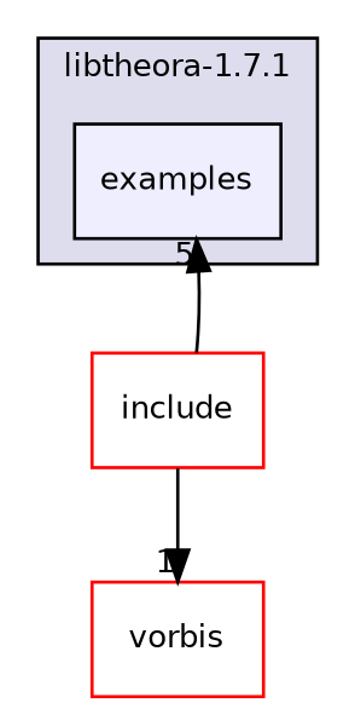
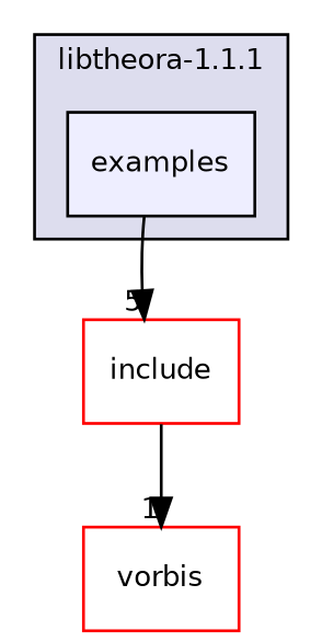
  digraph {
    compound=true
    fontname="DejaVu Sans"
    node [fillcolor=white fontname="DejaVu Sans" fontsize=10 shape=box style=filled color=red]
    edge [fontname="DejaVu Sans" labeldistance=1.5 labelfontname=Helvetica labelfontsize=10]
    n1 [fillcolor="#eeeeff" label=examples pencolor=black color=""]
    n2 [label=include]
    n3 [label=vorbis]
    subgraph cluster_1 {
      bgcolor="#ddddee"
      fontsize=10
-     label="libtheora-1.7.1"
+     label="libtheora-1.1.1"
      pencolor=black
      n1
    }
-   n2 -> n1 [headlabel=5]
+   n1 -> n2 [headlabel=5]
    n2 -> n3 [headlabel=1]
  }
